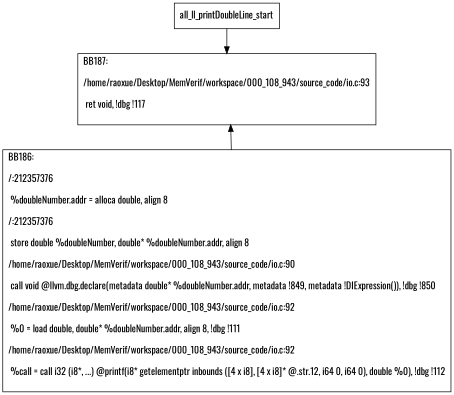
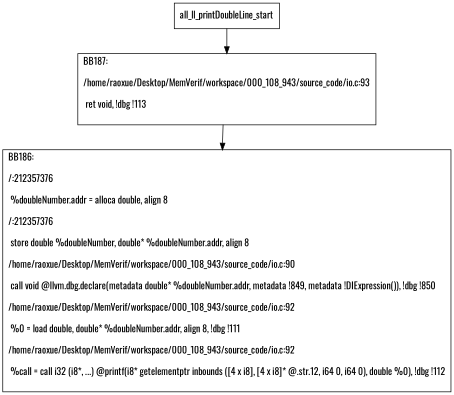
  digraph {
    fontname=Oswald
    node [fontname=Oswald shape=record]
    edge [fontname=Oswald]
    n1 [label="{all_ll_printDoubleLine_start}"]
-   n2 [label="{BB187:\l\l/home/raoxue/Desktop/MemVerif/workspace/000_108_943/source_code/io.c:93\l\n  ret void, !dbg !117\l\n}"]
+   n2 [label="{BB187:\l\l/home/raoxue/Desktop/MemVerif/workspace/000_108_943/source_code/io.c:93\l\n  ret void, !dbg !113\l\n}"]
    n3 [label="{BB186:\l\l/:212357376\l\n  %doubleNumber.addr = alloca double, align 8\l\n/:212357376\l\n  store double %doubleNumber, double* %doubleNumber.addr, align 8\l\n/home/raoxue/Desktop/MemVerif/workspace/000_108_943/source_code/io.c:90\l\n  call void @llvm.dbg.declare(metadata double* %doubleNumber.addr, metadata !849, metadata !DIExpression()), !dbg !850\l\n/home/raoxue/Desktop/MemVerif/workspace/000_108_943/source_code/io.c:92\l\n  %0 = load double, double* %doubleNumber.addr, align 8, !dbg !111\l\n/home/raoxue/Desktop/MemVerif/workspace/000_108_943/source_code/io.c:92\l\n  %call = call i32 (i8*, ...) @printf(i8* getelementptr inbounds ([4 x i8], [4 x i8]* @.str.12, i64 0, i64 0), double %0), !dbg !112\l\n}"]
    n1 -> n2
-   n3 -> n2
+   n2 -> n3
  }
